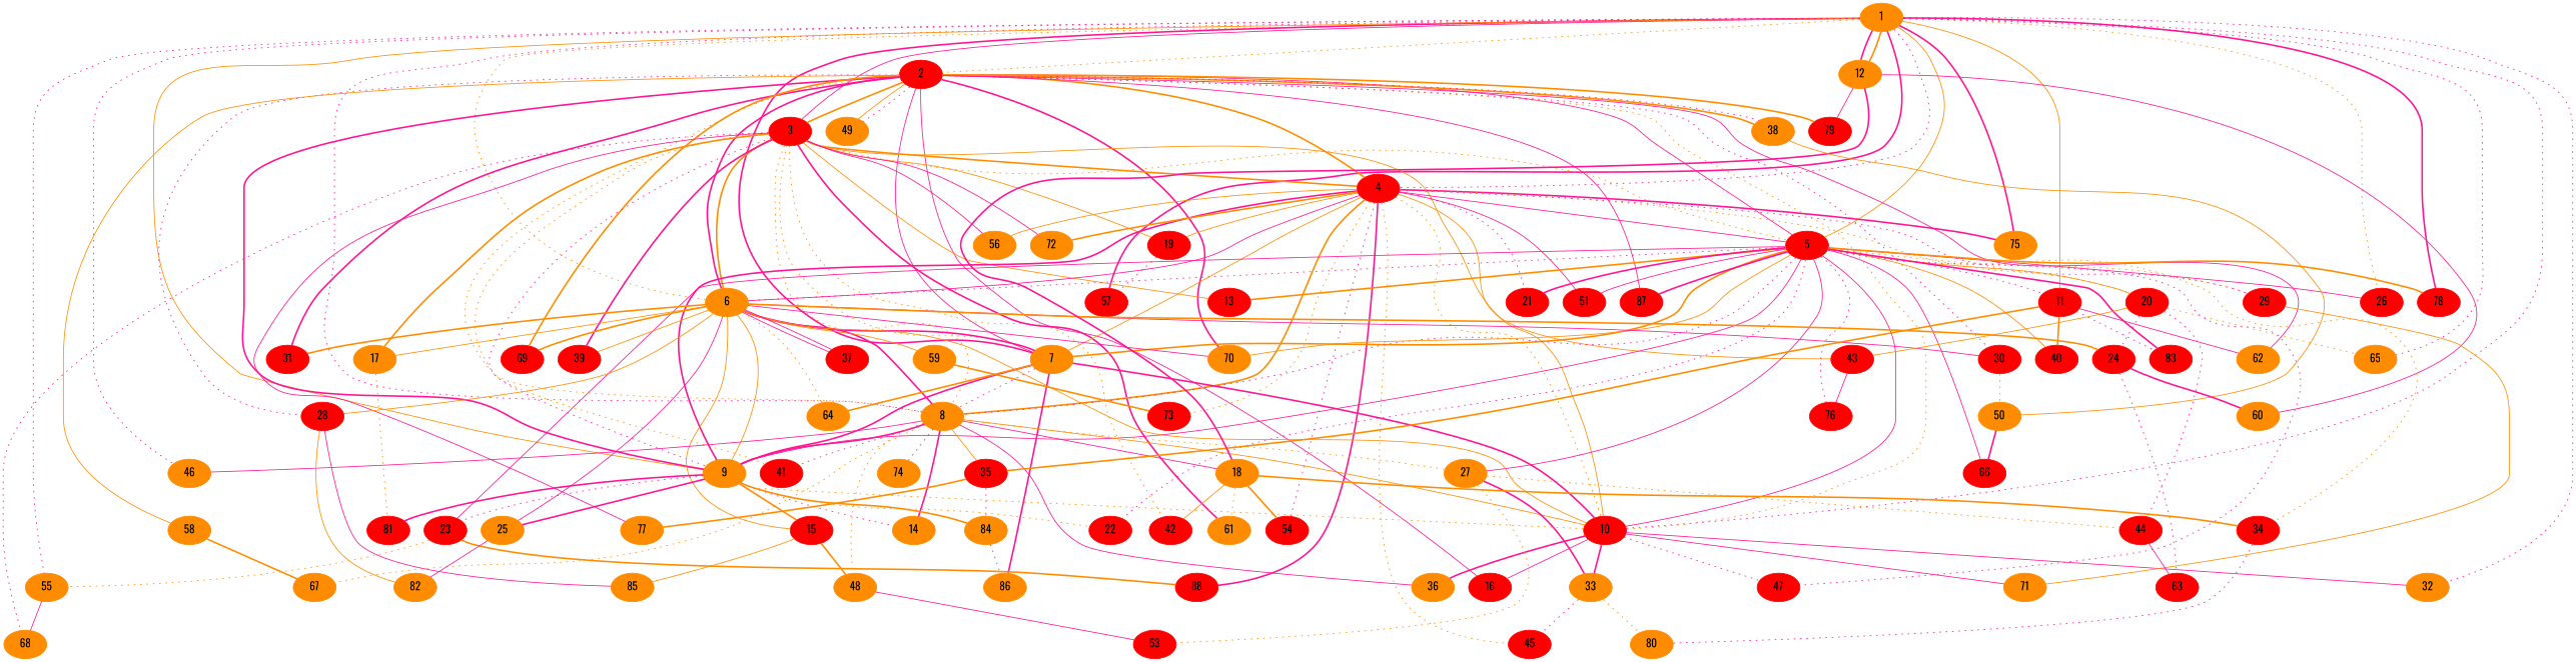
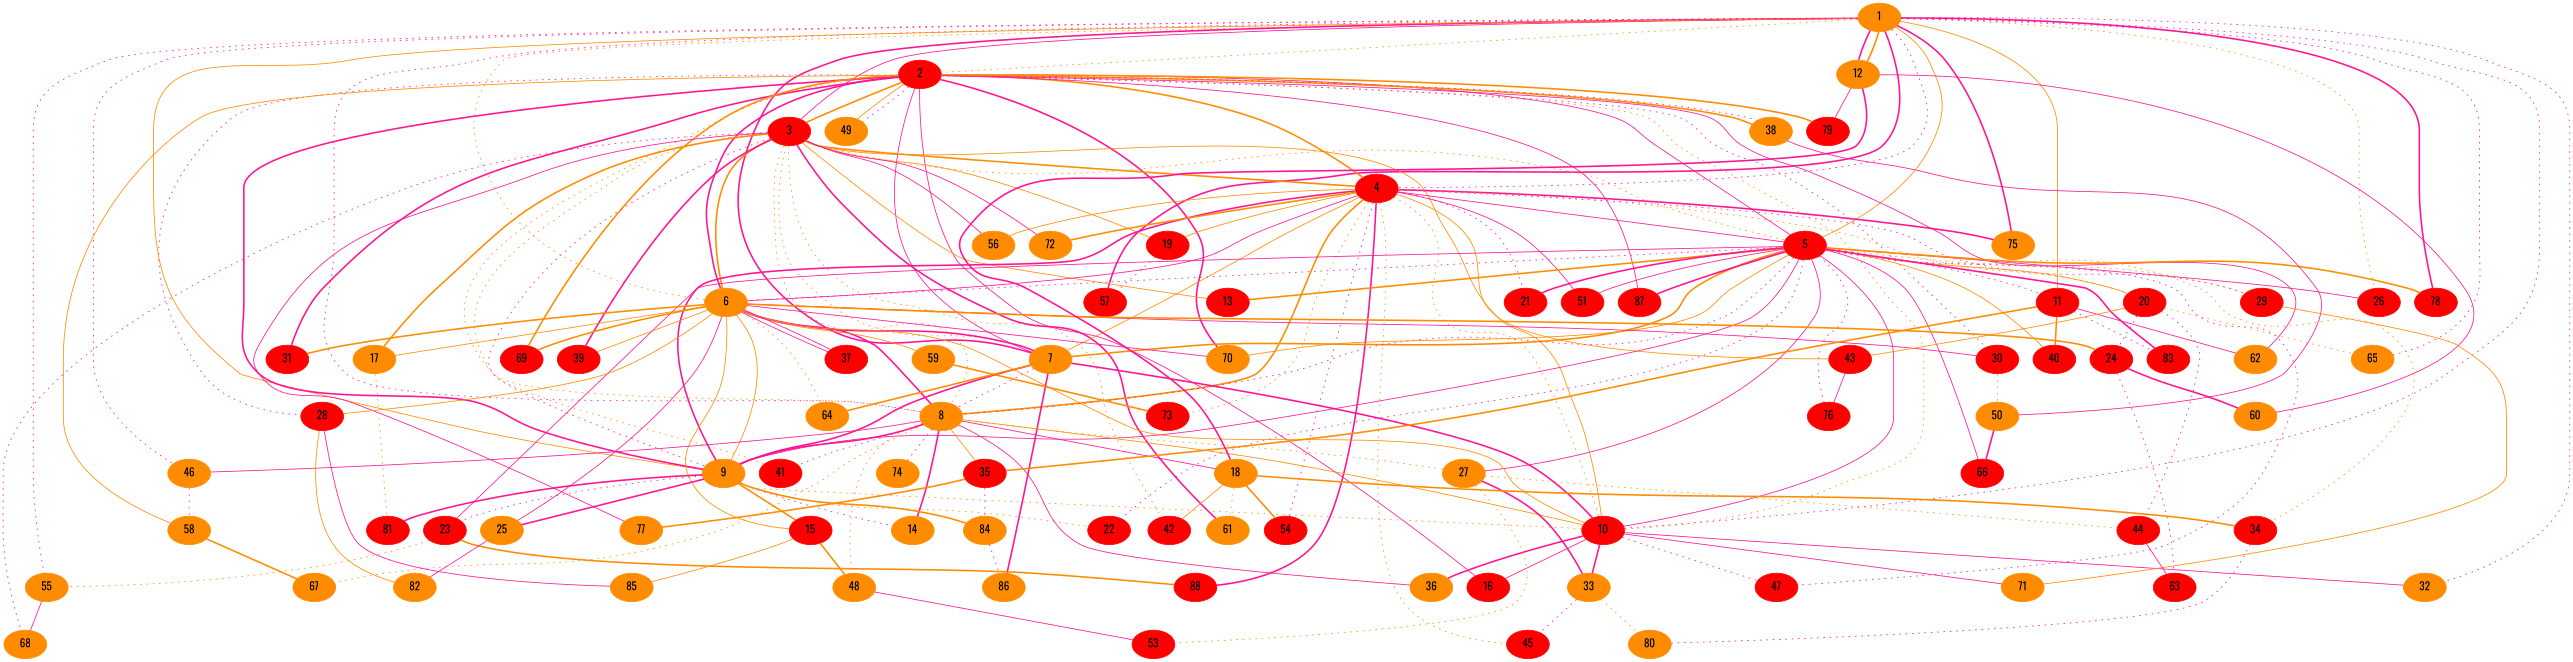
  graph {
    fontname=Oswald
    node [color=red fontname=Oswald style=filled]
    edge [color=deeppink fontname=Oswald style=solid]
    1 [color=darkorange]
    2
    3
    4
    5
    6 [color=darkorange]
    7 [color=darkorange]
    8 [color=darkorange]
    9 [color=darkorange]
    10
    11
    12 [color=darkorange]
    26
    32 [color=darkorange]
    46 [color=darkorange]
    55 [color=darkorange]
    57
    65 [color=darkorange]
    75 [color=darkorange]
    78
    16
    28
    30
    31
    38 [color=darkorange]
    49 [color=darkorange]
    58 [color=darkorange]
    62 [color=darkorange]
    69
    70 [color=darkorange]
    79
    87
    13
    17 [color=darkorange]
    19
    39
    41
    42
    56 [color=darkorange]
    61 [color=darkorange]
    68 [color=darkorange]
    72 [color=darkorange]
    77 [color=darkorange]
    20
    21
    29
    43
    45
    51
    54
    73
    88
    22
    23
    27 [color=darkorange]
    34
    40
    47
    66
    76
    83
    59 [color=darkorange]
    15
    24
    25 [color=darkorange]
    37
    64 [color=darkorange]
    86 [color=darkorange]
    74 [color=darkorange]
    14 [color=darkorange]
    18 [color=darkorange]
    35
    36 [color=darkorange]
    48 [color=darkorange]
    67 [color=darkorange]
    81
    84 [color=darkorange]
    33 [color=darkorange]
    71 [color=darkorange]
    60 [color=darkorange]
    85 [color=darkorange]
    82 [color=darkorange]
    50 [color=darkorange]
    44
    53
    80 [color=darkorange]
    63
    1 -- 2 [color=darkorange style=dotted]
    1 -- 3
    1 -- 4 [style=dotted]
    1 -- 5 [color=darkorange]
    1 -- 6 [color=darkorange style=dotted]
    1 -- 7 [style=bold]
    1 -- 8 [style=dotted]
    1 -- 9 [color=darkorange]
    1 -- 10 [style=dotted]
    1 -- 11 [color=darkorange]
    1 -- 12 [style=bold]
    1 -- 12 [color=darkorange style=bold]
    1 -- 26 [color=darkorange style=dotted]
    1 -- 32 [style=dotted]
    1 -- 46 [style=dotted]
    1 -- 55 [style=dotted]
    1 -- 57 [style=bold]
    1 -- 65 [style=dotted]
    1 -- 75 [style=bold]
    1 -- 78 [style=bold]
    2 -- 3 [color=darkorange style=bold]
    2 -- 4 [color=darkorange style=bold]
    2 -- 5
    2 -- 6 [style=bold]
    2 -- 7
    2 -- 8 [color=darkorange style=dotted]
    2 -- 9 [style=bold]
    2 -- 10 [color=darkorange style=dotted]
    2 -- 16
    2 -- 28 [style=dotted]
    2 -- 30 [style=dotted]
    2 -- 31 [style=bold]
    2 -- 38 [color=darkorange style=bold]
    2 -- 38 [style=dotted]
    2 -- 49 [color=darkorange]
    2 -- 49 [style=dotted]
    2 -- 58 [color=darkorange]
    2 -- 62
    2 -- 69 [color=darkorange style=bold]
    2 -- 70 [style=bold]
    2 -- 79 [color=darkorange style=bold]
    2 -- 87
    3 -- 4 [color=darkorange style=bold]
    3 -- 5 [color=darkorange style=dotted]
    3 -- 6 [color=darkorange style=bold]
    3 -- 7 [color=darkorange style=dotted]
    3 -- 8 [color=darkorange style=dotted]
    3 -- 9 [style=dotted]
    3 -- 10 [color=darkorange]
    3 -- 13 [color=darkorange]
    3 -- 17 [color=darkorange style=bold]
    3 -- 19 [color=darkorange]
    3 -- 39 [style=bold]
    3 -- 41 [color=darkorange style=dotted]
    3 -- 42 [color=darkorange style=dotted]
    3 -- 56
    3 -- 61 [style=bold]
    3 -- 68 [style=dotted]
    3 -- 72
    3 -- 77
    4 -- 5
    4 -- 6
    4 -- 7 [color=darkorange]
    4 -- 8 [color=darkorange style=bold]
    4 -- 9 [style=bold]
    4 -- 10 [color=darkorange style=dotted]
    4 -- 75 [style=bold]
    4 -- 19 [color=darkorange]
    4 -- 56 [color=darkorange]
    4 -- 72 [color=darkorange style=bold]
    4 -- 20 [color=darkorange style=dotted]
    4 -- 21 [style=dotted]
    4 -- 29 [style=dotted]
    4 -- 43 [color=darkorange]
    4 -- 45 [color=darkorange style=dotted]
    4 -- 51
    4 -- 54 [style=dotted]
    4 -- 73 [color=darkorange style=dotted]
    4 -- 88 [style=bold]
    5 -- 6 [style=dotted]
    5 -- 7 [color=darkorange style=bold]
    5 -- 8 [style=dotted]
    5 -- 9
    5 -- 10
    5 -- 11 [style=dotted]
    5 -- 26
    5 -- 78 [color=darkorange style=bold]
    5 -- 70 [color=darkorange]
    5 -- 87 [style=bold]
    5 -- 13 [color=darkorange style=bold]
    5 -- 20 [color=darkorange]
    5 -- 21 [style=bold]
    5 -- 29 [color=darkorange style=dotted]
    5 -- 51
    5 -- 22 [style=dotted]
    5 -- 23
    5 -- 27
    5 -- 34 [color=darkorange style=dotted]
    5 -- 40 [color=darkorange]
    5 -- 47 [style=dotted]
    5 -- 66
    5 -- 76 [style=dotted]
    5 -- 83 [style=bold]
    6 -- 7 [style=bold]
    6 -- 8 [style=bold]
    6 -- 9 [color=darkorange]
    6 -- 10 [color=darkorange]
    6 -- 28 [color=darkorange]
    6 -- 30
    6 -- 31 [color=darkorange style=bold]
    6 -- 69 [color=darkorange style=bold]
    6 -- 70
    6 -- 17 [color=darkorange]
    6 -- 39 [color=darkorange]
    6 -- 59 [color=darkorange]
    6 -- 15 [color=darkorange]
    6 -- 24 [color=darkorange style=bold]
    6 -- 25
    6 -- 37
    6 -- 37
    6 -- 64 [color=darkorange style=dotted]
    7 -- 8 [style=dotted]
    7 -- 9 [style=bold]
    7 -- 10 [style=bold]
    7 -- 64 [color=darkorange style=bold]
    7 -- 86 [style=bold]
    8 -- 9 [style=bold]
    8 -- 10 [color=darkorange]
    8 -- 46
    8 -- 41 [style=dotted]
    8 -- 27 [color=darkorange style=dotted]
    8 -- 74 [style=dotted]
    8 -- 14 [style=bold]
    8 -- 18
    8 -- 35 [color=darkorange]
    8 -- 36
    8 -- 48 [color=darkorange style=dotted]
    8 -- 67 [color=darkorange style=dotted]
    9 -- 10 [color=darkorange style=dotted]
    9 -- 22 [color=darkorange style=dotted]
    9 -- 23 [style=dotted]
    9 -- 15 [color=darkorange style=bold]
    9 -- 25 [style=bold]
    9 -- 14 [style=dotted]
    9 -- 81 [style=bold]
    9 -- 84 [color=darkorange style=bold]
    10 -- 32
    10 -- 16
    10 -- 47 [style=dotted]
    10 -- 36 [style=bold]
    10 -- 33 [style=bold]
    10 -- 71
    11 -- 62
    11 -- 40 [color=darkorange style=bold]
    11 -- 83 [style=dotted]
    11 -- 35 [color=darkorange style=bold]
    12 -- 79
    12 -- 18 [style=bold]
    12 -- 60
+   46 -- 58 [style=dotted]
    55 -- 68
    28 -- 85
    28 -- 82 [color=darkorange]
    30 -- 50 [color=darkorange style=dotted]
-   38 -- 50 [color=darkorange]
+   38 -- 50
    58 -- 67 [color=darkorange style=bold]
    17 -- 81 [color=darkorange style=dotted]
    19 -- 57 [style=dotted]
    20 -- 65 [color=darkorange style=dotted]
    20 -- 43 [color=darkorange]
    20 -- 24 [style=dotted]
    20 -- 44 [style=dotted]
    29 -- 71 [color=darkorange]
    43 -- 76
    23 -- 55 [color=darkorange style=dotted]
    23 -- 88 [color=darkorange style=bold]
    27 -- 33 [style=bold]
    27 -- 44 [color=darkorange style=dotted]
    27 -- 53 [color=darkorange style=dotted]
    34 -- 80 [style=dotted]
    59 -- 73 [color=darkorange style=bold]
    15 -- 48 [color=darkorange style=bold]
    15 -- 85 [color=darkorange]
    24 -- 60 [style=bold]
    24 -- 63 [style=dotted]
    25 -- 82
    18 -- 42 [color=darkorange]
    18 -- 61 [color=darkorange style=dotted]
    18 -- 54 [color=darkorange style=bold]
    18 -- 34 [color=darkorange style=bold]
    35 -- 77 [color=darkorange style=bold]
    35 -- 84 [style=dotted]
    48 -- 53
    84 -- 86 [style=dotted]
    33 -- 45 [style=dotted]
    33 -- 80 [color=darkorange style=dotted]
    50 -- 66 [style=bold]
    44 -- 63
  }
